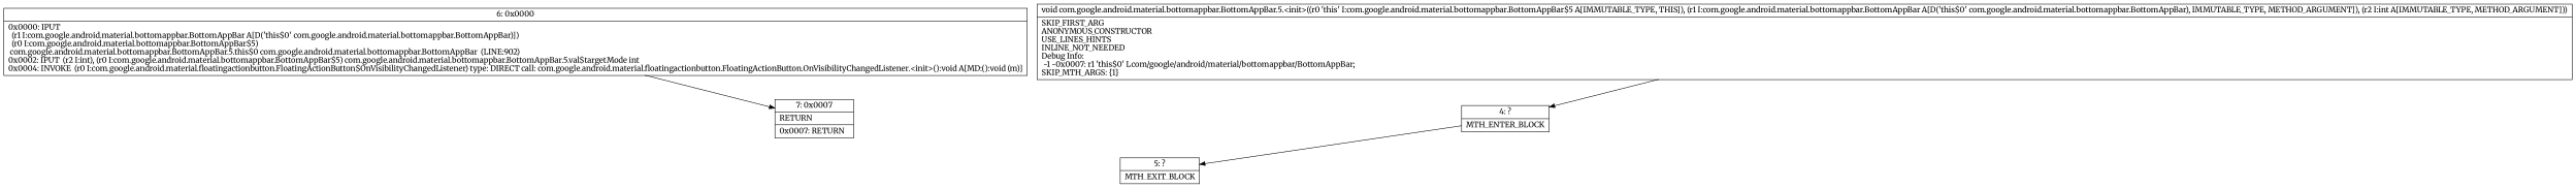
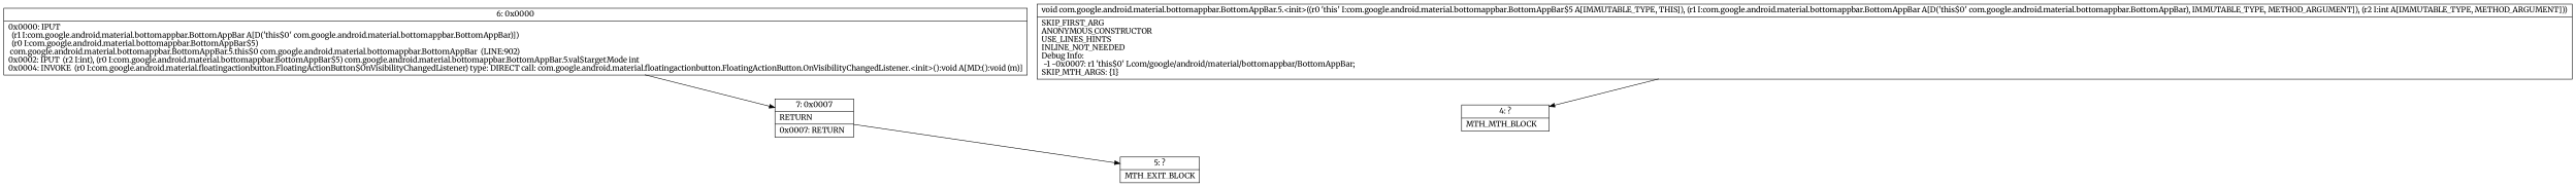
  digraph {
    fontname=Merriweather
    node [fontname=Merriweather shape=record]
    edge [fontname=Merriweather]
-   n1 [label="{4\:\ ?|MTH_ENTER_BLOCK\l}"]
+   n1 [label="{4\:\ ?|MTH_MTH_BLOCK\l}"]
    n2 [label="{6\:\ 0x0000|0x0000: IPUT  \l  (r1 I:com.google.android.material.bottomappbar.BottomAppBar A[D('this$0' com.google.android.material.bottomappbar.BottomAppBar)])\l  (r0 I:com.google.android.material.bottomappbar.BottomAppBar$5)\l com.google.android.material.bottomappbar.BottomAppBar.5.this$0 com.google.android.material.bottomappbar.BottomAppBar  (LINE:902)\l0x0002: IPUT  (r2 I:int), (r0 I:com.google.android.material.bottomappbar.BottomAppBar$5) com.google.android.material.bottomappbar.BottomAppBar.5.val$targetMode int \l0x0004: INVOKE  (r0 I:com.google.android.material.floatingactionbutton.FloatingActionButton$OnVisibilityChangedListener) type: DIRECT call: com.google.android.material.floatingactionbutton.FloatingActionButton.OnVisibilityChangedListener.\<init\>():void A[MD:():void (m)]\l}"]
    n3 [label="{7\:\ 0x0007|RETURN\l|0x0007: RETURN   \l}"]
    n4 [label="{5\:\ ?|MTH_EXIT_BLOCK\l}"]
    n5 [label="{void com.google.android.material.bottomappbar.BottomAppBar.5.\<init\>((r0 'this' I:com.google.android.material.bottomappbar.BottomAppBar$5 A[IMMUTABLE_TYPE, THIS]), (r1 I:com.google.android.material.bottomappbar.BottomAppBar A[D('this$0' com.google.android.material.bottomappbar.BottomAppBar), IMMUTABLE_TYPE, METHOD_ARGUMENT]), (r2 I:int A[IMMUTABLE_TYPE, METHOD_ARGUMENT]))  | SKIP_FIRST_ARG\lANONYMOUS_CONSTRUCTOR\lUSE_LINES_HINTS\lINLINE_NOT_NEEDED\lDebug Info:\l  \-1 \-0x0007: r1 'this$0' Lcom\/google\/android\/material\/bottomappbar\/BottomAppBar;\lSKIP_MTH_ARGS: \{1\}\l}"]
    n2 -> n3
-   n1 -> n4
+   n3 -> n4
    n5 -> n1
  }
